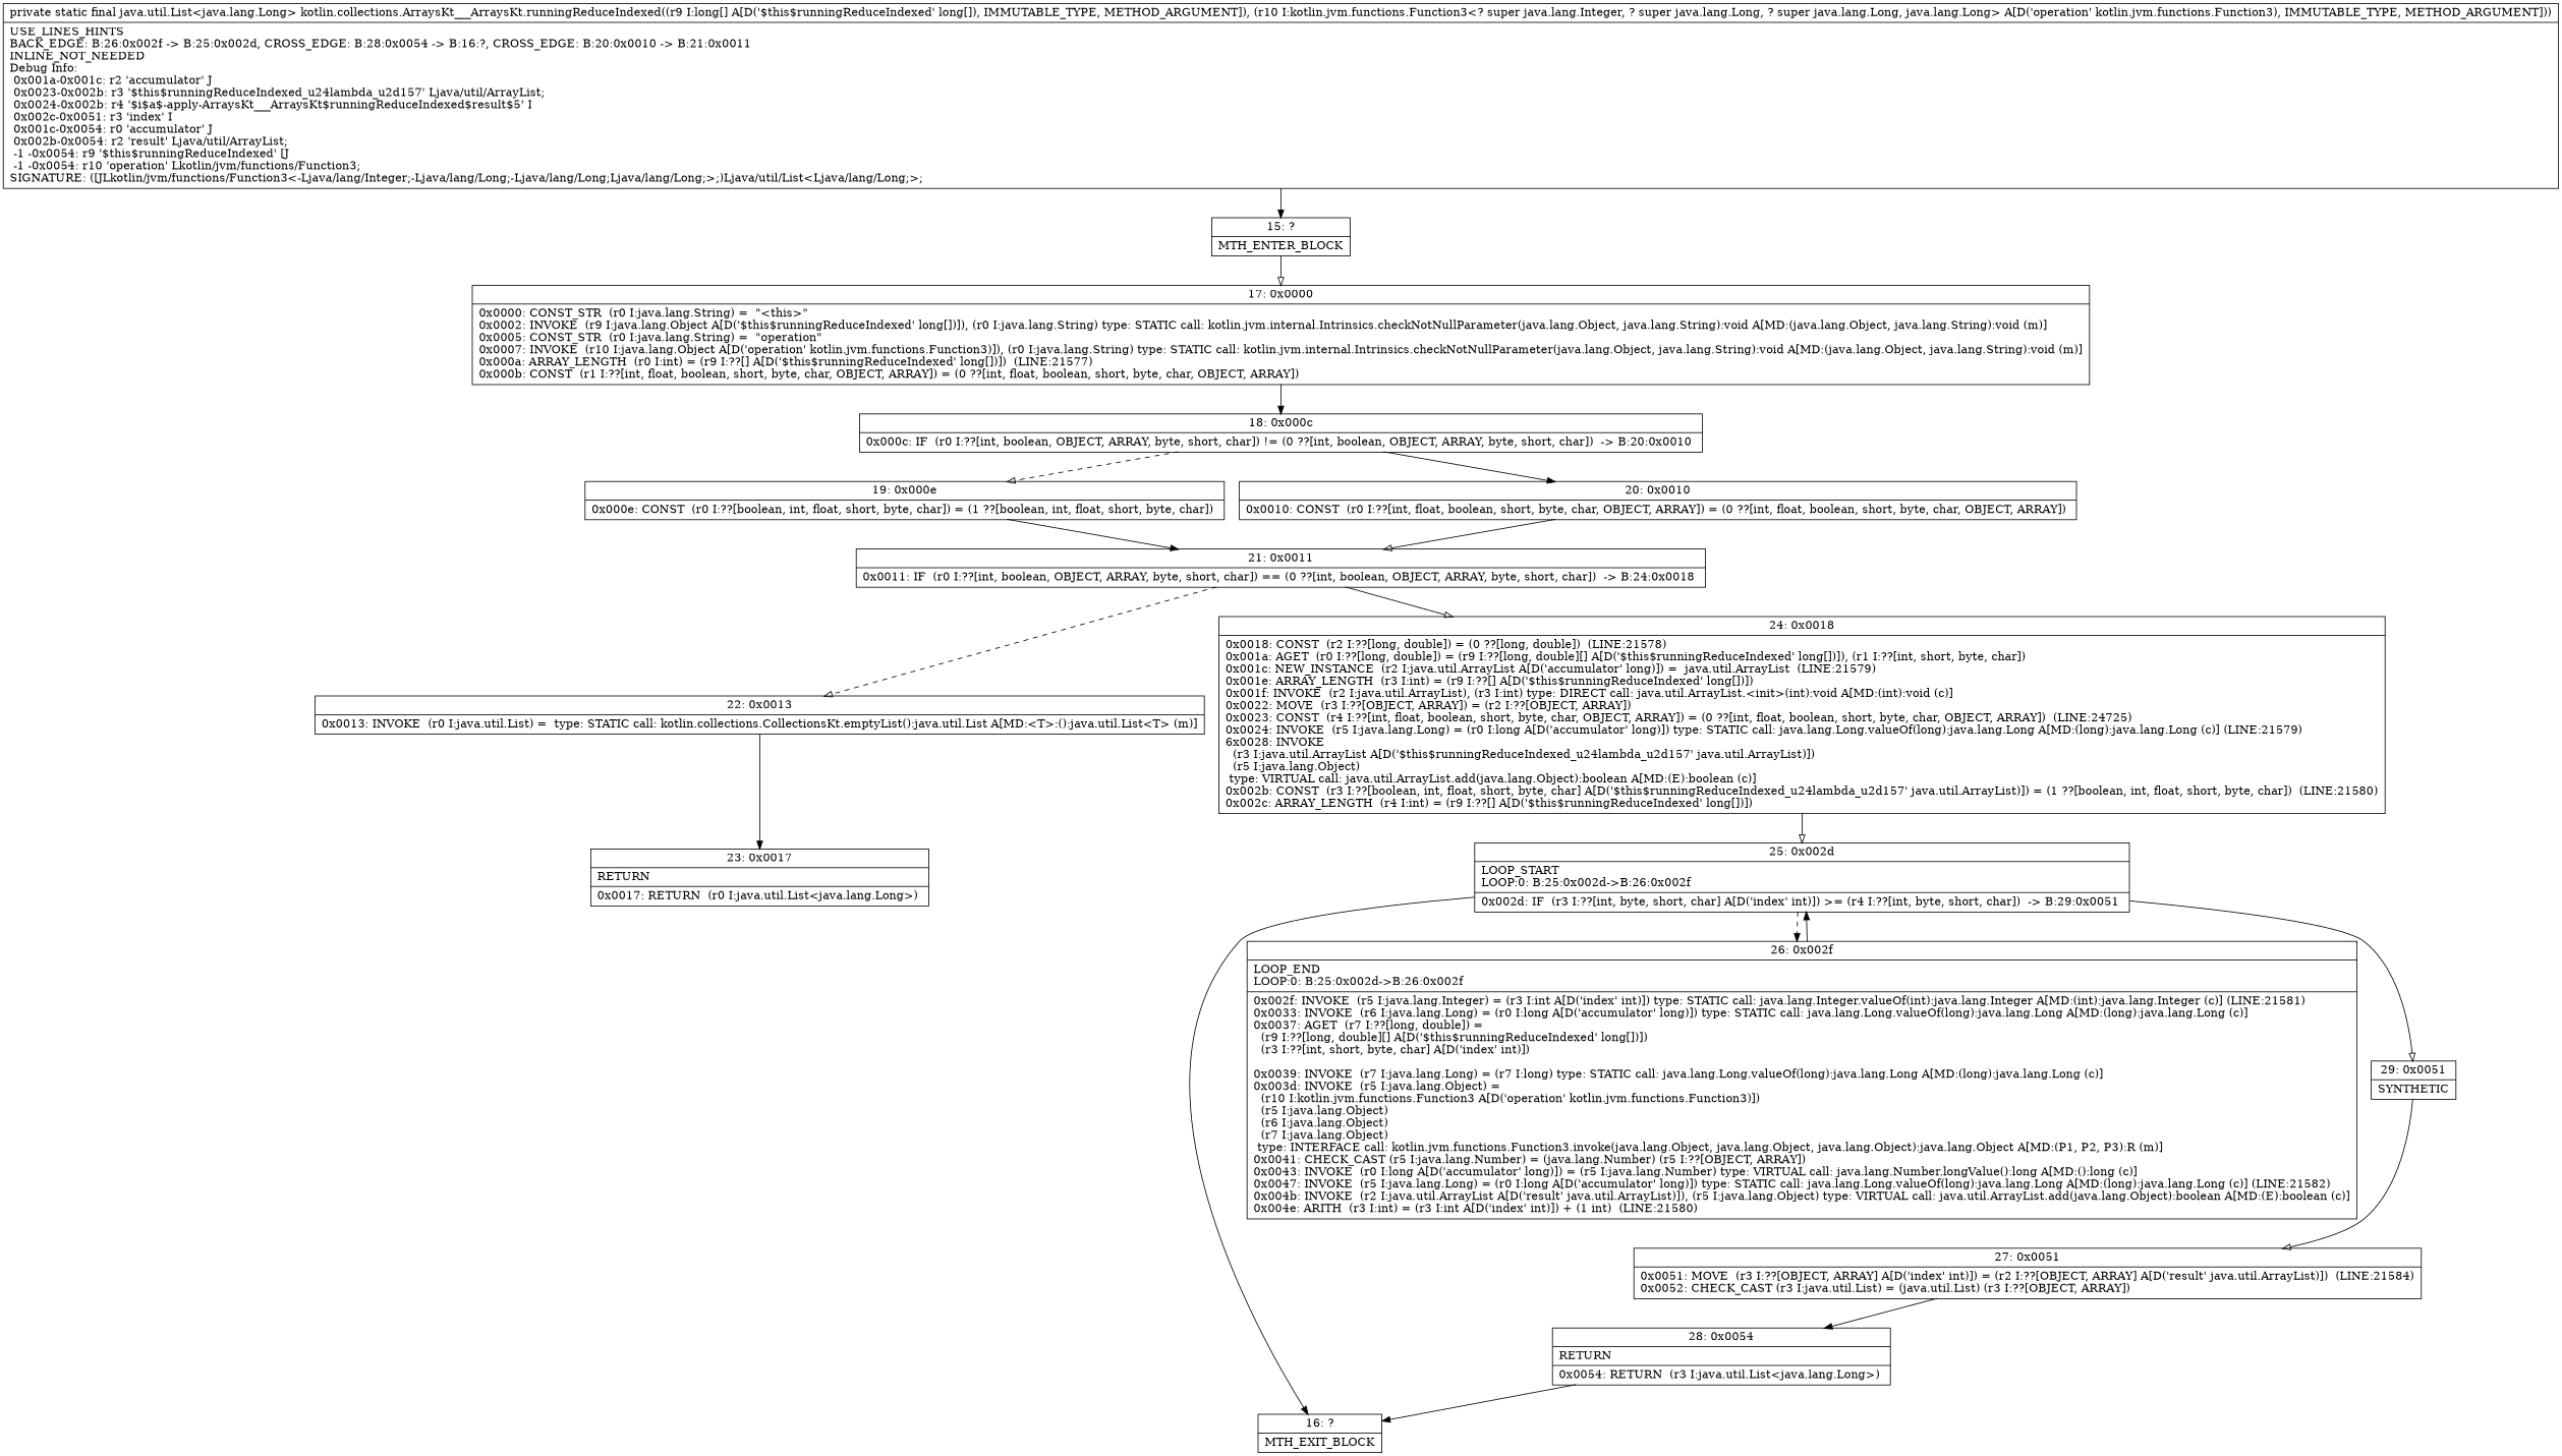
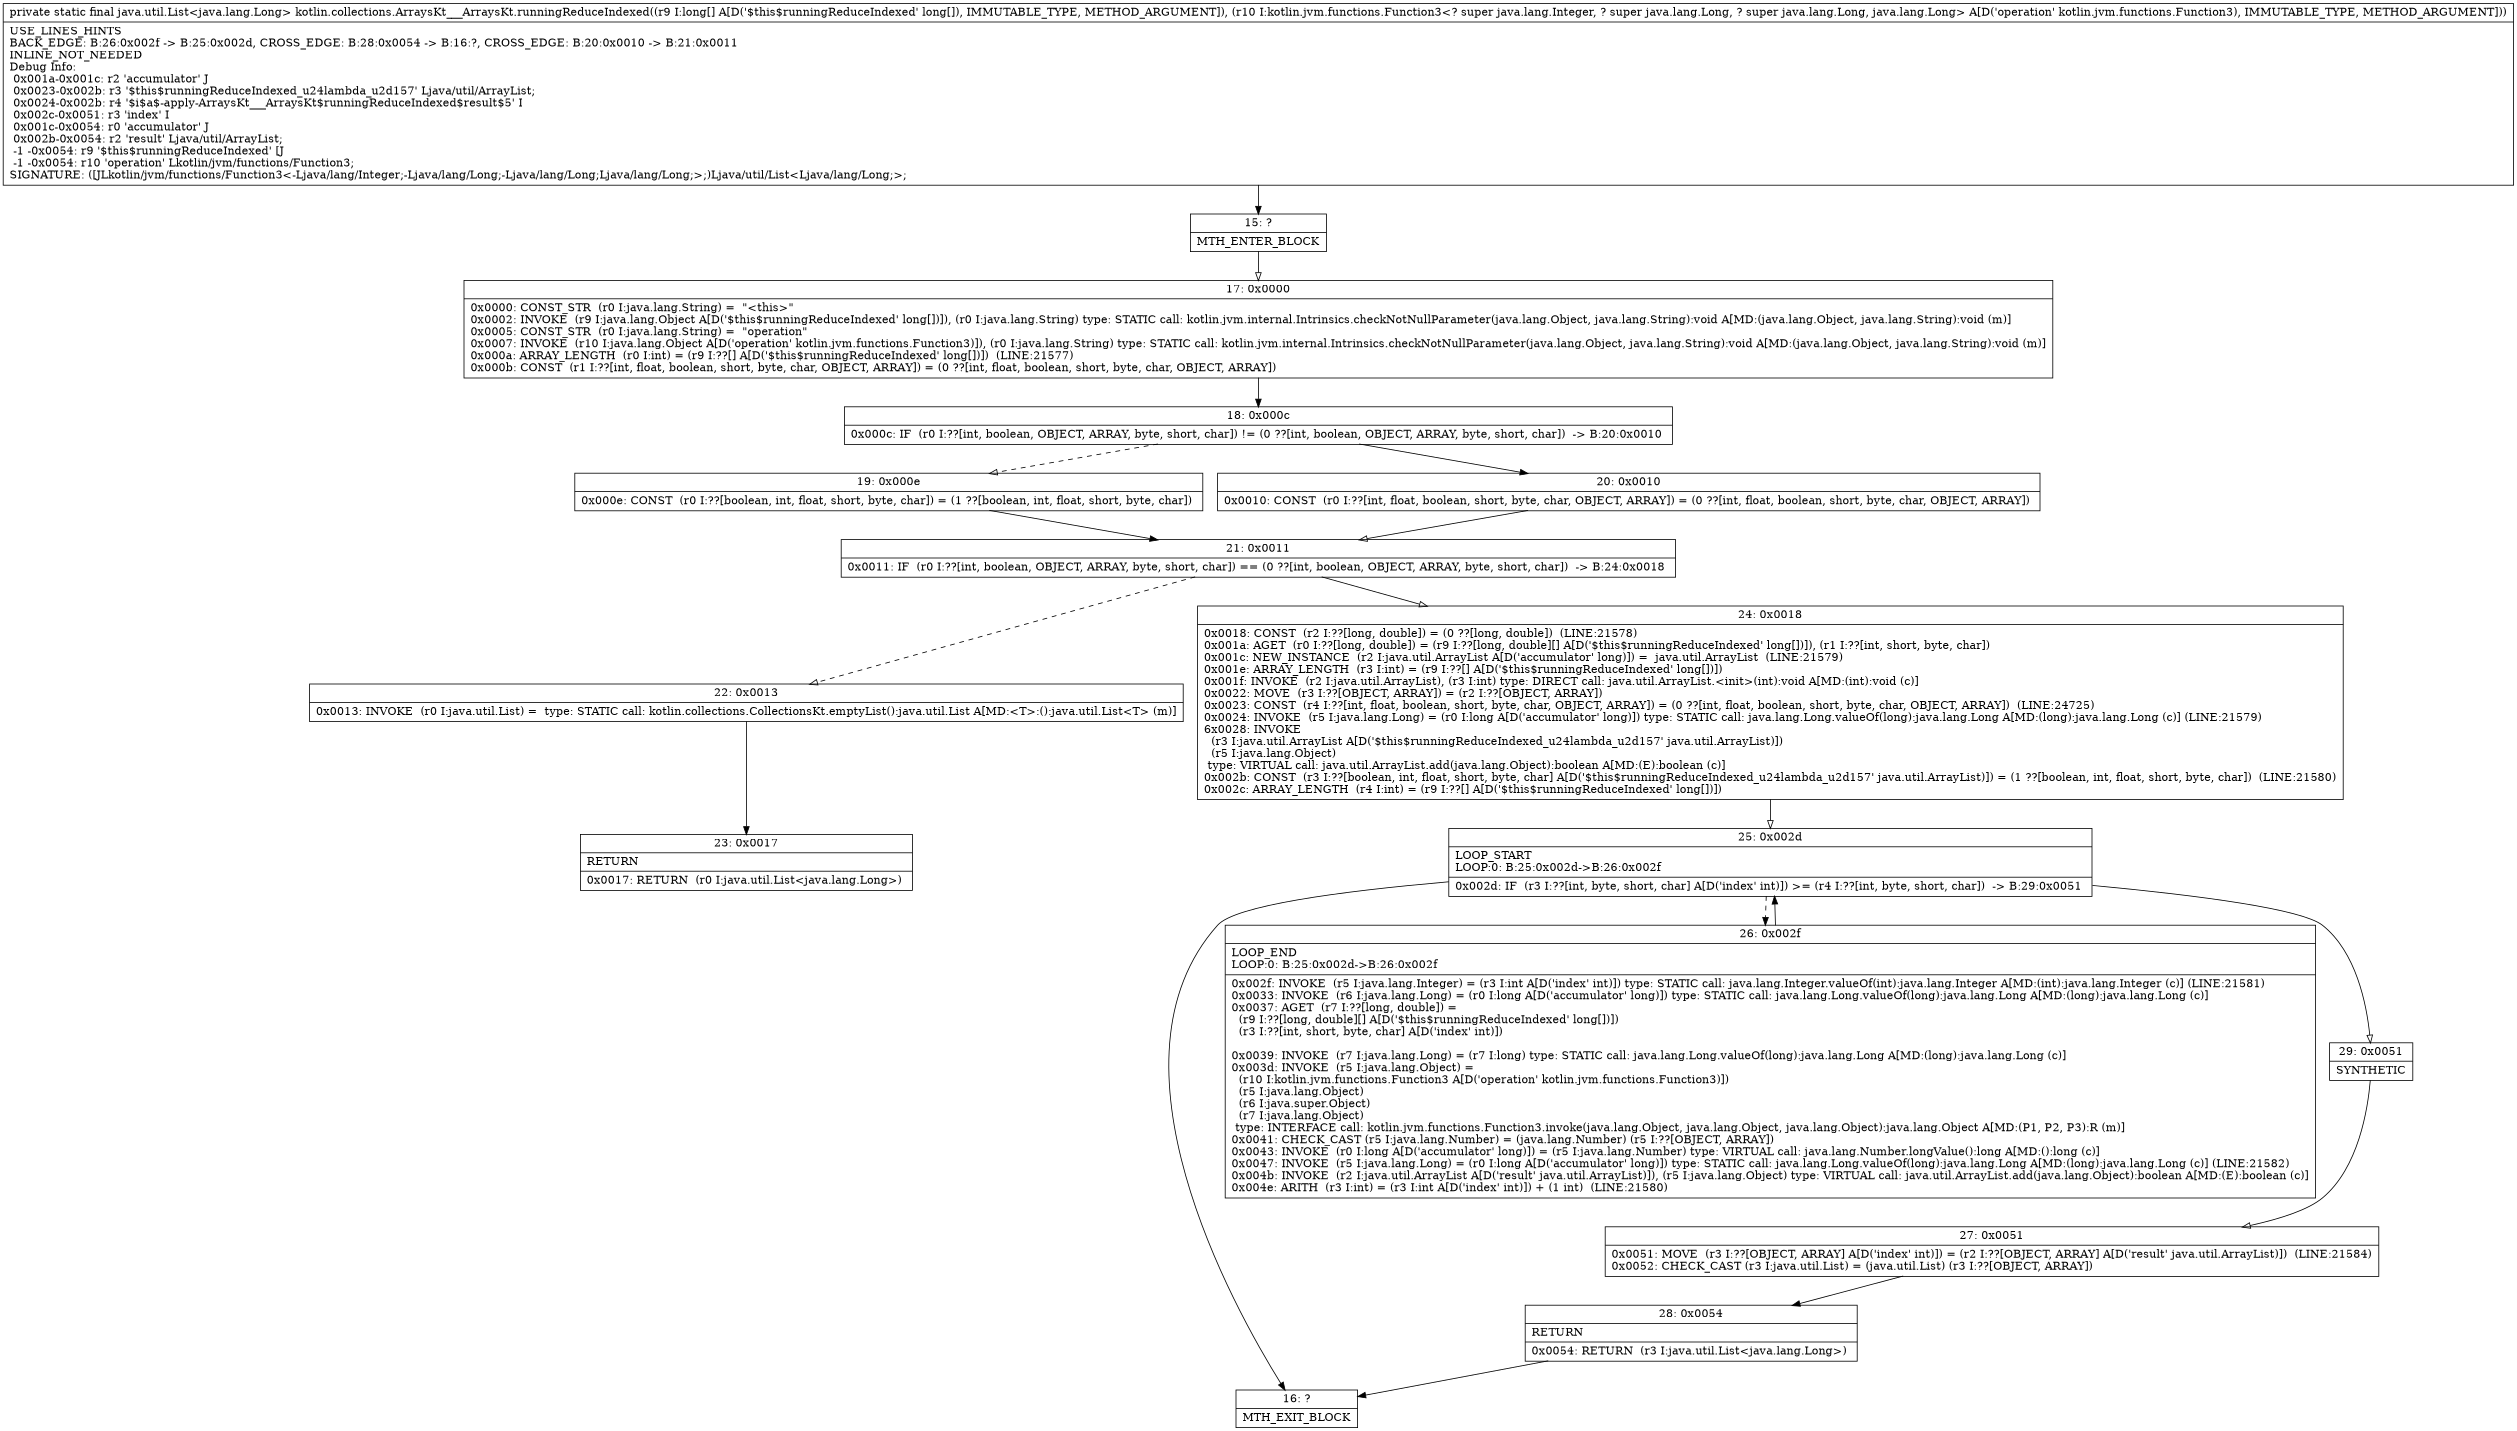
  digraph {
    node [shape=record]
    edge [arrowhead=normal]
    n1 [label="{15\:\ ?|MTH_ENTER_BLOCK\l}"]
    n2 [label="{17\:\ 0x0000|0x0000: CONST_STR  (r0 I:java.lang.String) =  \"\<this\>\" \l0x0002: INVOKE  (r9 I:java.lang.Object A[D('$this$runningReduceIndexed' long[])]), (r0 I:java.lang.String) type: STATIC call: kotlin.jvm.internal.Intrinsics.checkNotNullParameter(java.lang.Object, java.lang.String):void A[MD:(java.lang.Object, java.lang.String):void (m)]\l0x0005: CONST_STR  (r0 I:java.lang.String) =  \"operation\" \l0x0007: INVOKE  (r10 I:java.lang.Object A[D('operation' kotlin.jvm.functions.Function3)]), (r0 I:java.lang.String) type: STATIC call: kotlin.jvm.internal.Intrinsics.checkNotNullParameter(java.lang.Object, java.lang.String):void A[MD:(java.lang.Object, java.lang.String):void (m)]\l0x000a: ARRAY_LENGTH  (r0 I:int) = (r9 I:??[] A[D('$this$runningReduceIndexed' long[])])  (LINE:21577)\l0x000b: CONST  (r1 I:??[int, float, boolean, short, byte, char, OBJECT, ARRAY]) = (0 ??[int, float, boolean, short, byte, char, OBJECT, ARRAY]) \l}"]
    n3 [label="{18\:\ 0x000c|0x000c: IF  (r0 I:??[int, boolean, OBJECT, ARRAY, byte, short, char]) != (0 ??[int, boolean, OBJECT, ARRAY, byte, short, char])  \-\> B:20:0x0010 \l}"]
    n4 [label="{19\:\ 0x000e|0x000e: CONST  (r0 I:??[boolean, int, float, short, byte, char]) = (1 ??[boolean, int, float, short, byte, char]) \l}"]
    n5 [label="{20\:\ 0x0010|0x0010: CONST  (r0 I:??[int, float, boolean, short, byte, char, OBJECT, ARRAY]) = (0 ??[int, float, boolean, short, byte, char, OBJECT, ARRAY]) \l}"]
    n6 [label="{21\:\ 0x0011|0x0011: IF  (r0 I:??[int, boolean, OBJECT, ARRAY, byte, short, char]) == (0 ??[int, boolean, OBJECT, ARRAY, byte, short, char])  \-\> B:24:0x0018 \l}"]
    n7 [label="{22\:\ 0x0013|0x0013: INVOKE  (r0 I:java.util.List) =  type: STATIC call: kotlin.collections.CollectionsKt.emptyList():java.util.List A[MD:\<T\>:():java.util.List\<T\> (m)]\l}"]
    n8 [label="{24\:\ 0x0018|0x0018: CONST  (r2 I:??[long, double]) = (0 ??[long, double])  (LINE:21578)\l0x001a: AGET  (r0 I:??[long, double]) = (r9 I:??[long, double][] A[D('$this$runningReduceIndexed' long[])]), (r1 I:??[int, short, byte, char]) \l0x001c: NEW_INSTANCE  (r2 I:java.util.ArrayList A[D('accumulator' long)]) =  java.util.ArrayList  (LINE:21579)\l0x001e: ARRAY_LENGTH  (r3 I:int) = (r9 I:??[] A[D('$this$runningReduceIndexed' long[])]) \l0x001f: INVOKE  (r2 I:java.util.ArrayList), (r3 I:int) type: DIRECT call: java.util.ArrayList.\<init\>(int):void A[MD:(int):void (c)]\l0x0022: MOVE  (r3 I:??[OBJECT, ARRAY]) = (r2 I:??[OBJECT, ARRAY]) \l0x0023: CONST  (r4 I:??[int, float, boolean, short, byte, char, OBJECT, ARRAY]) = (0 ??[int, float, boolean, short, byte, char, OBJECT, ARRAY])  (LINE:24725)\l0x0024: INVOKE  (r5 I:java.lang.Long) = (r0 I:long A[D('accumulator' long)]) type: STATIC call: java.lang.Long.valueOf(long):java.lang.Long A[MD:(long):java.lang.Long (c)] (LINE:21579)\l6x0028: INVOKE  \l  (r3 I:java.util.ArrayList A[D('$this$runningReduceIndexed_u24lambda_u2d157' java.util.ArrayList)])\l  (r5 I:java.lang.Object)\l type: VIRTUAL call: java.util.ArrayList.add(java.lang.Object):boolean A[MD:(E):boolean (c)]\l0x002b: CONST  (r3 I:??[boolean, int, float, short, byte, char] A[D('$this$runningReduceIndexed_u24lambda_u2d157' java.util.ArrayList)]) = (1 ??[boolean, int, float, short, byte, char])  (LINE:21580)\l0x002c: ARRAY_LENGTH  (r4 I:int) = (r9 I:??[] A[D('$this$runningReduceIndexed' long[])]) \l}"]
    n9 [label="{23\:\ 0x0017|RETURN\l|0x0017: RETURN  (r0 I:java.util.List\<java.lang.Long\>) \l}"]
    n10 [label="{25\:\ 0x002d|LOOP_START\lLOOP:0: B:25:0x002d\-\>B:26:0x002f\l|0x002d: IF  (r3 I:??[int, byte, short, char] A[D('index' int)]) \>= (r4 I:??[int, byte, short, char])  \-\> B:29:0x0051 \l}"]
    n11 [label="{16\:\ ?|MTH_EXIT_BLOCK\l}"]
-   n12 [label="{26\:\ 0x002f|LOOP_END\lLOOP:0: B:25:0x002d\-\>B:26:0x002f\l|0x002f: INVOKE  (r5 I:java.lang.Integer) = (r3 I:int A[D('index' int)]) type: STATIC call: java.lang.Integer.valueOf(int):java.lang.Integer A[MD:(int):java.lang.Integer (c)] (LINE:21581)\l0x0033: INVOKE  (r6 I:java.lang.Long) = (r0 I:long A[D('accumulator' long)]) type: STATIC call: java.lang.Long.valueOf(long):java.lang.Long A[MD:(long):java.lang.Long (c)]\l0x0037: AGET  (r7 I:??[long, double]) = \l  (r9 I:??[long, double][] A[D('$this$runningReduceIndexed' long[])])\l  (r3 I:??[int, short, byte, char] A[D('index' int)])\l \l0x0039: INVOKE  (r7 I:java.lang.Long) = (r7 I:long) type: STATIC call: java.lang.Long.valueOf(long):java.lang.Long A[MD:(long):java.lang.Long (c)]\l0x003d: INVOKE  (r5 I:java.lang.Object) = \l  (r10 I:kotlin.jvm.functions.Function3 A[D('operation' kotlin.jvm.functions.Function3)])\l  (r5 I:java.lang.Object)\l  (r6 I:java.lang.Object)\l  (r7 I:java.lang.Object)\l type: INTERFACE call: kotlin.jvm.functions.Function3.invoke(java.lang.Object, java.lang.Object, java.lang.Object):java.lang.Object A[MD:(P1, P2, P3):R (m)]\l0x0041: CHECK_CAST (r5 I:java.lang.Number) = (java.lang.Number) (r5 I:??[OBJECT, ARRAY]) \l0x0043: INVOKE  (r0 I:long A[D('accumulator' long)]) = (r5 I:java.lang.Number) type: VIRTUAL call: java.lang.Number.longValue():long A[MD:():long (c)]\l0x0047: INVOKE  (r5 I:java.lang.Long) = (r0 I:long A[D('accumulator' long)]) type: STATIC call: java.lang.Long.valueOf(long):java.lang.Long A[MD:(long):java.lang.Long (c)] (LINE:21582)\l0x004b: INVOKE  (r2 I:java.util.ArrayList A[D('result' java.util.ArrayList)]), (r5 I:java.lang.Object) type: VIRTUAL call: java.util.ArrayList.add(java.lang.Object):boolean A[MD:(E):boolean (c)]\l0x004e: ARITH  (r3 I:int) = (r3 I:int A[D('index' int)]) + (1 int)  (LINE:21580)\l}"]
+   n12 [label="{26\:\ 0x002f|LOOP_END\lLOOP:0: B:25:0x002d\-\>B:26:0x002f\l|0x002f: INVOKE  (r5 I:java.lang.Integer) = (r3 I:int A[D('index' int)]) type: STATIC call: java.lang.Integer.valueOf(int):java.lang.Integer A[MD:(int):java.lang.Integer (c)] (LINE:21581)\l0x0033: INVOKE  (r6 I:java.lang.Long) = (r0 I:long A[D('accumulator' long)]) type: STATIC call: java.lang.Long.valueOf(long):java.lang.Long A[MD:(long):java.lang.Long (c)]\l0x0037: AGET  (r7 I:??[long, double]) = \l  (r9 I:??[long, double][] A[D('$this$runningReduceIndexed' long[])])\l  (r3 I:??[int, short, byte, char] A[D('index' int)])\l \l0x0039: INVOKE  (r7 I:java.lang.Long) = (r7 I:long) type: STATIC call: java.lang.Long.valueOf(long):java.lang.Long A[MD:(long):java.lang.Long (c)]\l0x003d: INVOKE  (r5 I:java.lang.Object) = \l  (r10 I:kotlin.jvm.functions.Function3 A[D('operation' kotlin.jvm.functions.Function3)])\l  (r5 I:java.lang.Object)\l  (r6 I:java.super.Object)\l  (r7 I:java.lang.Object)\l type: INTERFACE call: kotlin.jvm.functions.Function3.invoke(java.lang.Object, java.lang.Object, java.lang.Object):java.lang.Object A[MD:(P1, P2, P3):R (m)]\l0x0041: CHECK_CAST (r5 I:java.lang.Number) = (java.lang.Number) (r5 I:??[OBJECT, ARRAY]) \l0x0043: INVOKE  (r0 I:long A[D('accumulator' long)]) = (r5 I:java.lang.Number) type: VIRTUAL call: java.lang.Number.longValue():long A[MD:():long (c)]\l0x0047: INVOKE  (r5 I:java.lang.Long) = (r0 I:long A[D('accumulator' long)]) type: STATIC call: java.lang.Long.valueOf(long):java.lang.Long A[MD:(long):java.lang.Long (c)] (LINE:21582)\l0x004b: INVOKE  (r2 I:java.util.ArrayList A[D('result' java.util.ArrayList)]), (r5 I:java.lang.Object) type: VIRTUAL call: java.util.ArrayList.add(java.lang.Object):boolean A[MD:(E):boolean (c)]\l0x004e: ARITH  (r3 I:int) = (r3 I:int A[D('index' int)]) + (1 int)  (LINE:21580)\l}"]
    n13 [label="{29\:\ 0x0051|SYNTHETIC\l}"]
    n14 [label="{27\:\ 0x0051|0x0051: MOVE  (r3 I:??[OBJECT, ARRAY] A[D('index' int)]) = (r2 I:??[OBJECT, ARRAY] A[D('result' java.util.ArrayList)])  (LINE:21584)\l0x0052: CHECK_CAST (r3 I:java.util.List) = (java.util.List) (r3 I:??[OBJECT, ARRAY]) \l}"]
    n15 [label="{28\:\ 0x0054|RETURN\l|0x0054: RETURN  (r3 I:java.util.List\<java.lang.Long\>) \l}"]
    n16 [label="{private static final java.util.List\<java.lang.Long\> kotlin.collections.ArraysKt___ArraysKt.runningReduceIndexed((r9 I:long[] A[D('$this$runningReduceIndexed' long[]), IMMUTABLE_TYPE, METHOD_ARGUMENT]), (r10 I:kotlin.jvm.functions.Function3\<? super java.lang.Integer, ? super java.lang.Long, ? super java.lang.Long, java.lang.Long\> A[D('operation' kotlin.jvm.functions.Function3), IMMUTABLE_TYPE, METHOD_ARGUMENT]))  | USE_LINES_HINTS\lBACK_EDGE: B:26:0x002f \-\> B:25:0x002d, CROSS_EDGE: B:28:0x0054 \-\> B:16:?, CROSS_EDGE: B:20:0x0010 \-\> B:21:0x0011\lINLINE_NOT_NEEDED\lDebug Info:\l  0x001a\-0x001c: r2 'accumulator' J\l  0x0023\-0x002b: r3 '$this$runningReduceIndexed_u24lambda_u2d157' Ljava\/util\/ArrayList;\l  0x0024\-0x002b: r4 '$i$a$\-apply\-ArraysKt___ArraysKt$runningReduceIndexed$result$5' I\l  0x002c\-0x0051: r3 'index' I\l  0x001c\-0x0054: r0 'accumulator' J\l  0x002b\-0x0054: r2 'result' Ljava\/util\/ArrayList;\l  \-1 \-0x0054: r9 '$this$runningReduceIndexed' [J\l  \-1 \-0x0054: r10 'operation' Lkotlin\/jvm\/functions\/Function3;\lSIGNATURE: ([JLkotlin\/jvm\/functions\/Function3\<\-Ljava\/lang\/Integer;\-Ljava\/lang\/Long;\-Ljava\/lang\/Long;Ljava\/lang\/Long;\>;)Ljava\/util\/List\<Ljava\/lang\/Long;\>;\l}"]
    n1 -> n2 [arrowhead=onormal]
    n2 -> n3
    n3 -> n4 [arrowhead=onormal style=dashed]
    n3 -> n5
    n4 -> n6
    n5 -> n6 [arrowhead=onormal]
    n6 -> n7 [arrowhead=onormal style=dashed]
    n6 -> n8 [arrowhead=onormal]
    n7 -> n9
    n8 -> n10 [arrowhead=onormal]
    n10 -> n11
    n10 -> n12 [style=dashed]
    n10 -> n13 [arrowhead=onormal]
    n12 -> n10
    n13 -> n14 [arrowhead=onormal]
    n14 -> n15
    n15 -> n11
    n16 -> n1
  }
